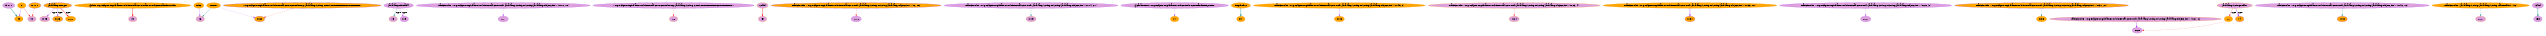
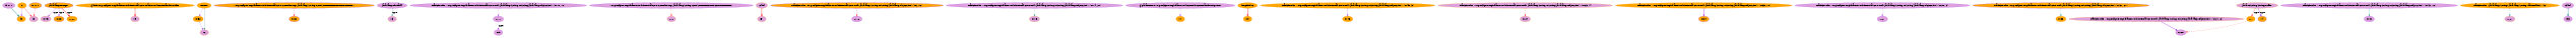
  digraph {
    node [color=darkorange fillcolor=plum style=filled]
    edge [color=purple style=dashed]
    n1 [fillcolor=orange label=0]
    n2 [fillcolor=orange label=i5]
    n3 [label=i8]
    n4 [color=purple fillcolor=orange label="java.lang.Integer"]
    n5 [label="$r45"]
    n6 [color=purple fillcolor=orange label="$r23"]
    n7 [fillcolor=orange label="$r20"]
    n8 [fillcolor=orange label="@this: org.eclipse.osgi.framework.internal.core.FrameworkCommandProvider"]
    n9 [label=r9]
    n10 [fillcolor=orange label="$r52"]
    n11 [label=r6]
    n12 [color=purple fillcolor=orange label="<org.eclipse.osgi.framework.internal.core.ConsoleMsg: java.lang.String CONSOLE_THREADTYPE_TITLE>"]
    n13 [color=purple fillcolor=orange label="$r32"]
    n14 [color=purple label="java.lang.Thread[]"]
    n15 [label=r3]
    n16 [color=purple label="$r9"]
    n17 [color=purple label="staticinvoke <org.eclipse.osgi.framework.internal.core.Util: java.lang.String toString(java.lang.Object,int)>($r10, 18)"]
    n18 [color=purple label="$r11"]
    n19 [color=purple label="<org.eclipse.osgi.framework.internal.core.ConsoleMsg: java.lang.String CONSOLE_THREADGROUP_TITLE>"]
    n20 [label="$r8"]
    n21 [label="r2[i5]"]
    n22 [label=r51]
    n23 [color=purple fillcolor=orange label="staticinvoke <org.eclipse.osgi.framework.internal.core.Util: java.lang.String toString(java.lang.Object,int)>(r6, 16)"]
    n24 [color=purple label="$r18"]
    n25 [color=purple label="staticinvoke <org.eclipse.osgi.framework.internal.core.Util: java.lang.String toString(java.lang.Object,int)>($r14, 21)"]
    n26 [label="$r15"]
    n27 [color=purple label="@parameter0: org.eclipse.osgi.framework.console.CommandInterpreter"]
    n28 [fillcolor=orange label=r1]
    n29 [fillcolor=orange label="lengthof r2"]
    n30 [fillcolor=orange label="$i7"]
    n31 [fillcolor=orange label="staticinvoke <org.eclipse.osgi.framework.internal.core.Util: java.lang.String toString(java.lang.Object,int)>($r45, 3)"]
    n32 [fillcolor=orange label="$r46"]
    n33 [label="staticinvoke <org.eclipse.osgi.framework.internal.core.Util: java.lang.String toString(java.lang.Object,int)>($r23, 4)"]
    n34 [label="$r24"]
    n35 [fillcolor=orange label="staticinvoke <org.eclipse.osgi.framework.internal.core.Util: java.lang.String toString(java.lang.Object,int)>($r33, 18)"]
    n36 [color=purple fillcolor=orange label="$r34"]
    n37 [color=purple label="staticinvoke <org.eclipse.osgi.framework.internal.core.Util: java.lang.String toString(java.lang.Object,int)>($r20, 3)"]
    n38 [color=purple label="$r21"]
    n39 [fillcolor=orange label="'-none-'"]
    n40 [color=purple fillcolor=orange label="staticinvoke <org.eclipse.osgi.framework.internal.core.Util: java.lang.String toString(java.lang.Object,int)>($r37, 21)"]
    n41 [fillcolor=orange label="$r38"]
    n42 [label="staticinvoke <org.eclipse.osgi.framework.internal.core.Util: java.lang.String toString(java.lang.Object,int)>($r27, 6)"]
    n43 [color=purple label="$r28"]
-   n44 [label="java.lang.StringBuffer"]
+   n44 [label="java.toString.StringBuffer"]
    n45 [fillcolor=orange label="$r7"]
    n46 [color=purple fillcolor=orange label=r4]
    n47 [color=purple label="staticinvoke <org.eclipse.osgi.framework.internal.core.Util: java.lang.String toString(java.lang.Object,int)>($r42, 16)"]
-   n48 [color=purple fillcolor=orange label="$r43"]
+   n48 [color=purple label="$r43"]
    n49 [fillcolor=orange label="staticinvoke <java.lang.String: java.lang.String valueOf(int)>(i6)"]
    n50 [label="$r27"]
    n51 [color=purple fillcolor=orange label="i8 + 1"]
    n52 [color=purple label="r3[i8]"]
    n53 [color=purple label=r53]
    n54 [color=purple label="i5 + 1"]
    n1 -> n2 [style=solid]
    n1 -> n3 [color=red style=solid]
    n4 -> n5 [label=type style=solid]
    n4 -> n6 [label=type style=solid]
    n4 -> n7 [color=red label=type style=bold]
    n8 -> n9 [color=red style=bold]
    n10 -> n11 [style=solid]
    n12 -> n13 [color=red]
    n14 -> n15 [color=teal label=type style=solid]
-   n14 -> n16 [label=type]
+   n18 -> n16 [label=type]
    n17 -> n18
    n19 -> n20 [color=red]
    n21 -> n22 [color=red style=bold]
    n23 -> n24 [color=red]
    n25 -> n26 [color=teal]
    n27 -> n28
-   n29 -> n30 [color=teal style=bold]
+   n29 -> n30 [color=red style=bold]
    n31 -> n32 [style=solid]
    n33 -> n34 [color=red]
    n35 -> n36 [style=bold]
    n37 -> n38
-   n39 -> n13
+   n39 -> n10
    n39 -> n11 [color=teal style=solid]
    n40 -> n41 [color=teal]
    n42 -> n43 [style=bold]
    n44 -> n45 [color=red label=type style=solid]
    n44 -> n46 [label=type style=bold]
    n45 -> n43 [color=red]
    n47 -> n48 [color=teal style=solid]
    n49 -> n50 [color=teal]
    n51 -> n3 [color=red]
    n52 -> n53 [color=teal style=bold]
    n54 -> n2 [color=teal style=bold]
  }
